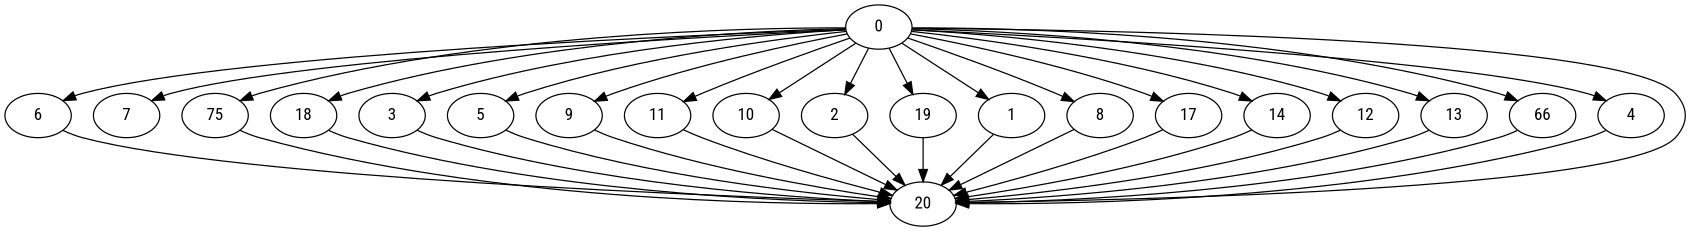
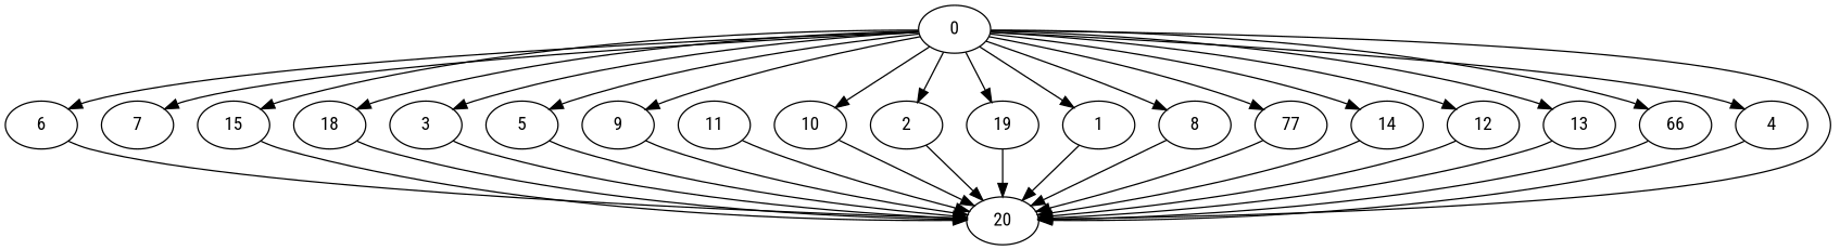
  digraph {
    fontname="Roboto Condensed"
    node [Weight=7 fontname="Roboto Condensed"]
    edge [Weight=15 fontname="Roboto Condensed"]
    6 [Weight=8]
    0
    7 [Weight=6]
-   15 [Weight=10 label=75]
+   15 [Weight=10]
    18 [Weight=3]
    3 [Weight=2]
    5 [Weight=4]
    9 [Weight=2]
    11 [Weight=6]
    10 [Weight=4]
    2 [Weight=3]
    19 [Weight=3]
    1 [Weight=8]
    8
-   17
+   17 [label=77]
    14 [Weight=6]
    12 [Weight=4]
    13 [Weight=8]
    n19 [Weight=3 label=66]
    4
    20 [Weight=5]
    6 -> 20 [Weight=52]
    0 -> 6 [Weight=21]
    0 -> 7 [Weight=41]
    0 -> 15 [Weight=21]
    0 -> 18 [Weight=26]
    0 -> 3 [Weight=26]
    0 -> 5 [Weight=36]
    0 -> 9 [Weight=46]
-   0 -> 11 [Weight=31]
    0 -> 10 [Weight=26]
    0 -> 2 [Weight=46]
    0 -> 19 [Weight=31]
    0 -> 1
    0 -> 8 [Weight=21]
    0 -> 17 [Weight=26]
    0 -> 14 [Weight=26]
    0 -> 12
    0 -> 13
    0 -> n19 [Weight=21]
    0 -> 4 [Weight=31]
    0 -> 20 [Weight=52]
    15 -> 20 [Weight=46]
    18 -> 20 [Weight=52]
    3 -> 20 [Weight=52]
    5 -> 20 [Weight=46]
    9 -> 20 [Weight=46]
    11 -> 20 [Weight=41]
    10 -> 20 [Weight=41]
    2 -> 20 [Weight=41]
    19 -> 20 [Weight=26]
    1 -> 20
    8 -> 20
    17 -> 20
    14 -> 20
    12 -> 20
    13 -> 20 [Weight=10]
    n19 -> 20
    4 -> 20 [Weight=10]
  }
